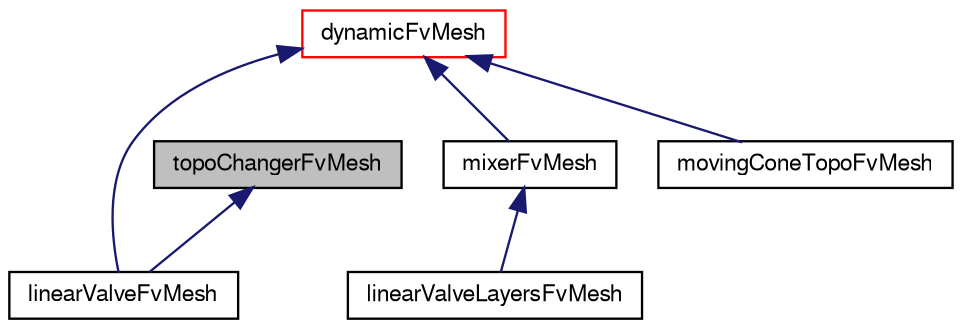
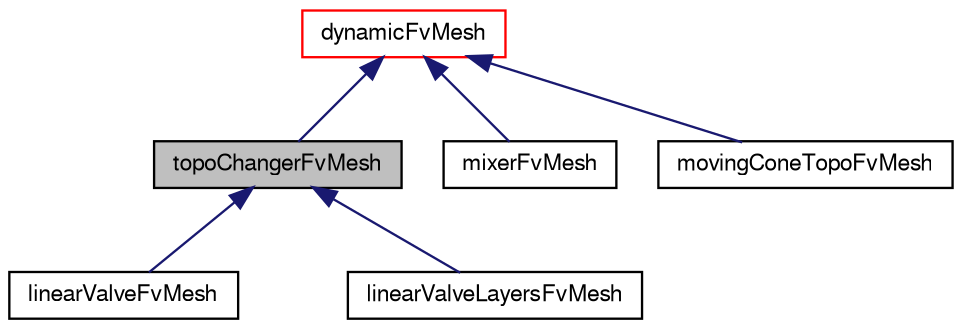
  digraph {
    rankdir=TB
    node [color=black fontname=FreeSans fontsize=10 shape=record]
    edge [color=midnightblue dir=back fontname=FreeSans fontsize=10 labelfontname=FreeSans labelfontsize=10 style=solid]
    n1 [fillcolor=grey75 fontcolor=black height=0.2 label=topoChangerFvMesh style=filled width=0.4]
    n2 [height=0.2 label=linearValveFvMesh width=0.4]
    n3 [height=0.2 label=linearValveLayersFvMesh width=0.4]
    n4 [height=0.2 label=mixerFvMesh width=0.4]
    n5 [height=0.2 label=movingConeTopoFvMesh width=0.4]
    n6 [color=red height=0.2 label=dynamicFvMesh width=0.4]
    n1 -> n2
-   n4 -> n3
-   n6 -> n2
+   n1 -> n3
+   n6 -> n1
    n6 -> n4
    n6 -> n5
  }
